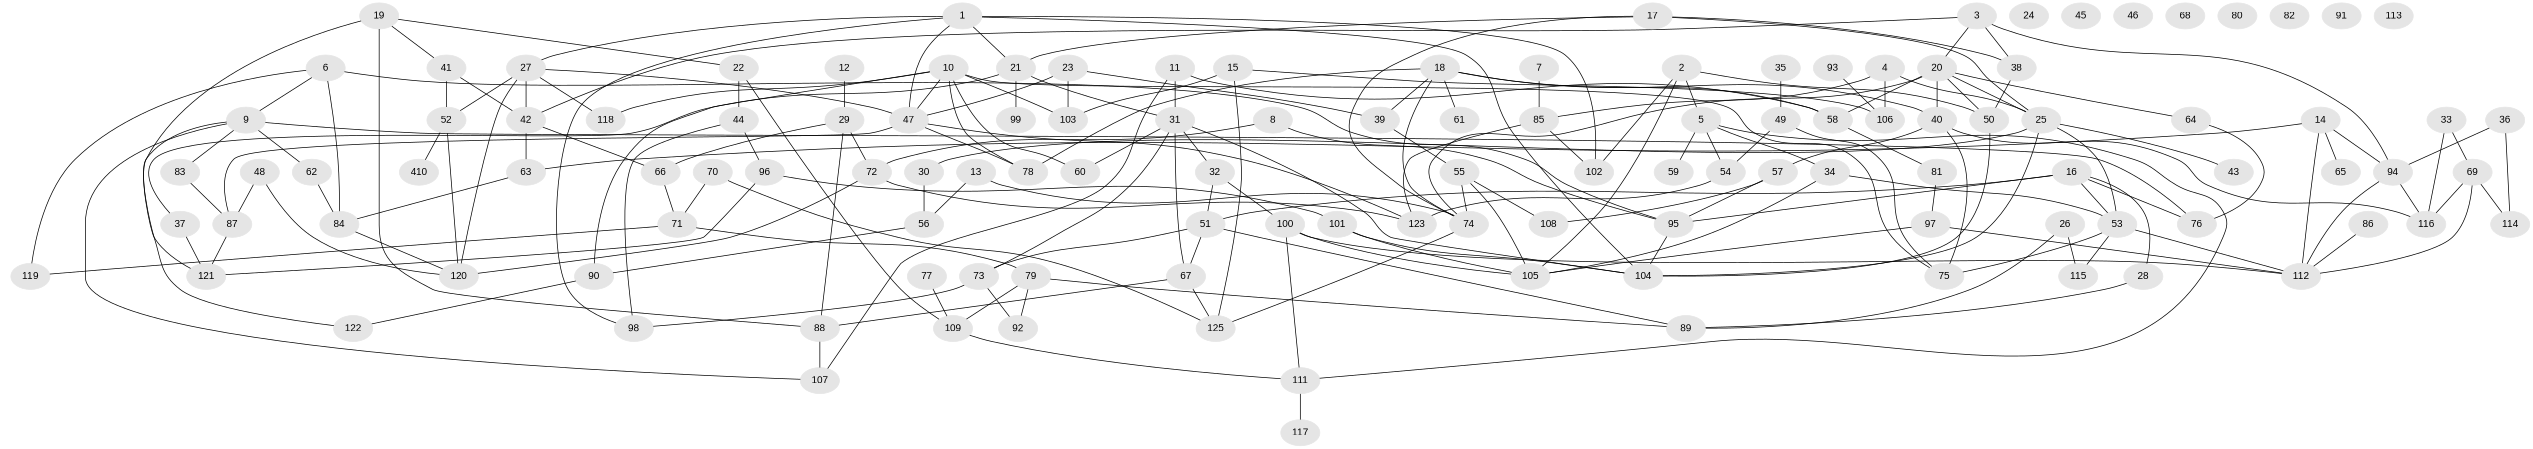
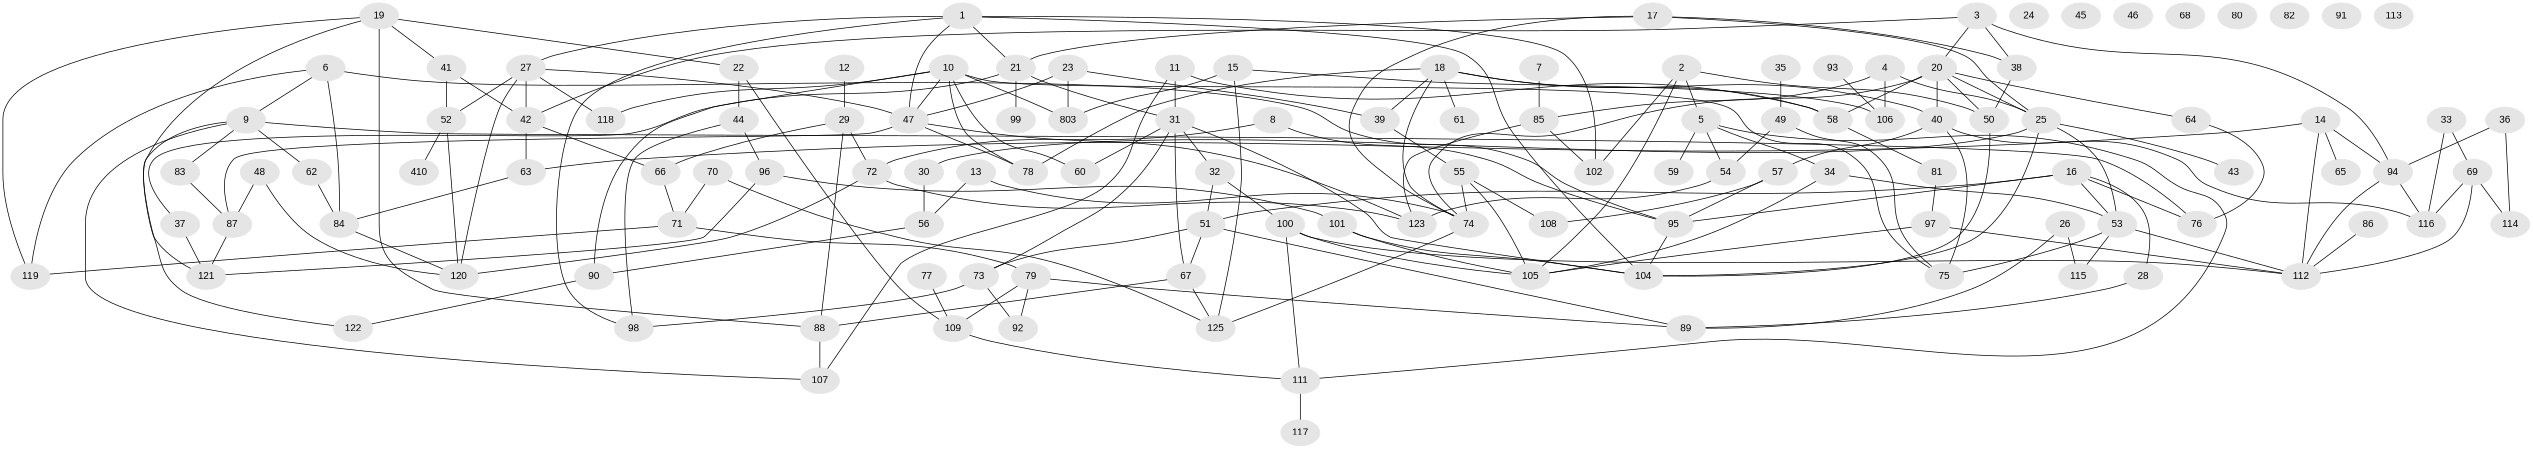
  graph {
    fontname="Liberation Sans"
    node [color=gray90 fontname="Liberation Sans" style=filled]
    edge [fontname="Liberation Sans"]
    1
    21
    27
    47
    98
    102
    104
    31
    37
    99
    42
    118
    52
    120
    78
    87
    123
    2
    5
    50
    105
    34
    54
    59
    111
    3
    20
    38
    94
    25
    58
    74
    40
    64
    63
    66
    112
    116
    4
    85
    106
    53
    30
    43
    117
    6
    9
    84
    95
    119
    62
    76
    83
    107
    122
    7
    8
    72
    10
    60
    75
    90
-   103
+   103 [label=803]
    11
    32
    67
    73
    81
    12
    29
    13
    56
    n73 [label=125]
    14
    65
    15
    16
    28
    51
    89
    115
    17
    18
    39
    61
    55
    57
    19
    22
    41
    88
    121
    44
    109
    96
    23
    24
    26
    n99 [label=410]
    71
    100
    92
    33
    69
    114
    35
    49
    36
    108
    101
    45
    46
    48
    97
    79
    68
    70
    77
    80
    82
    86
    91
    93
    113
    1 -- 21
    1 -- 27
    1 -- 47
    1 -- 98
    1 -- 102
    1 -- 104
    21 -- 31
    21 -- 37
    21 -- 99
    27 -- 47
    27 -- 42
    27 -- 118
    27 -- 52
    27 -- 120
    47 -- 78
    47 -- 87
    47 -- 123
    31 -- 104
    31 -- 60
    31 -- 32
    31 -- 67
    31 -- 73
    37 -- 121
    42 -- 63
    42 -- 66
    52 -- 120
    52 -- n99
    87 -- 121
    2 -- 102
    2 -- 5
    2 -- 50
    2 -- 105
    5 -- 34
    5 -- 54
    5 -- 59
    5 -- 111
    50 -- 104
    34 -- 105
    34 -- 53
    54 -- 123
    111 -- 117
    3 -- 42
    3 -- 20
    3 -- 38
    3 -- 94
    20 -- 50
    20 -- 25
    20 -- 58
    20 -- 74
    20 -- 40
    20 -- 64
    38 -- 50
    94 -- 112
    94 -- 116
    25 -- 104
    25 -- 53
    25 -- 30
    25 -- 43
    58 -- 81
    74 -- n73
    40 -- 116
    40 -- 75
    40 -- 57
    64 -- 76
    63 -- 84
    66 -- 71
    4 -- 25
    4 -- 85
    4 -- 106
    85 -- 102
    85 -- 123
    53 -- 112
    53 -- 75
    53 -- 115
    30 -- 56
    6 -- 9
    6 -- 84
    6 -- 95
    6 -- 119
    9 -- 62
    9 -- 76
    9 -- 83
    9 -- 107
    9 -- 122
    84 -- 120
    95 -- 104
    62 -- 84
    83 -- 87
    7 -- 85
    8 -- 95
    8 -- 72
    72 -- 120
    72 -- 123
    10 -- 47
    10 -- 118
    10 -- 78
    10 -- 60
    10 -- 75
    10 -- 90
    10 -- 103
    90 -- 122
    11 -- 31
    11 -- 58
    11 -- 107
    32 -- 51
    32 -- 100
    67 -- n73
    67 -- 88
    73 -- 98
    73 -- 92
    81 -- 97
    12 -- 29
    29 -- 66
    29 -- 72
    29 -- 88
    13 -- 74
    13 -- 56
    56 -- 90
    14 -- 94
    14 -- 63
    14 -- 112
    14 -- 65
    15 -- 106
    15 -- 103
    15 -- n73
    16 -- 53
    16 -- 95
    16 -- 76
    16 -- 28
    16 -- 51
    28 -- 89
    51 -- 67
    51 -- 73
    51 -- 89
    17 -- 21
    17 -- 38
    17 -- 25
    17 -- 74
    18 -- 78
    18 -- 58
    18 -- 74
    18 -- 40
    18 -- 39
    18 -- 61
    39 -- 55
    55 -- 105
    55 -- 74
    55 -- 108
    57 -- 95
    57 -- 108
+   19 -- 119
    19 -- 22
    19 -- 41
    19 -- 88
    19 -- 121
    22 -- 44
    22 -- 109
    41 -- 42
    41 -- 52
    88 -- 107
    44 -- 98
    44 -- 96
    109 -- 111
    96 -- 121
    96 -- 101
    23 -- 47
    23 -- 103
    23 -- 39
    26 -- 89
    26 -- 115
    71 -- 119
    71 -- 79
    100 -- 105
    100 -- 111
    100 -- 112
    33 -- 116
    33 -- 69
    69 -- 112
    69 -- 116
    69 -- 114
    35 -- 49
    49 -- 54
    49 -- 75
    36 -- 94
    36 -- 114
    101 -- 104
    101 -- 105
    48 -- 120
    48 -- 87
    97 -- 105
    97 -- 112
    79 -- 89
    79 -- 109
    79 -- 92
    70 -- n73
    70 -- 71
    77 -- 109
    86 -- 112
    93 -- 106
  }
